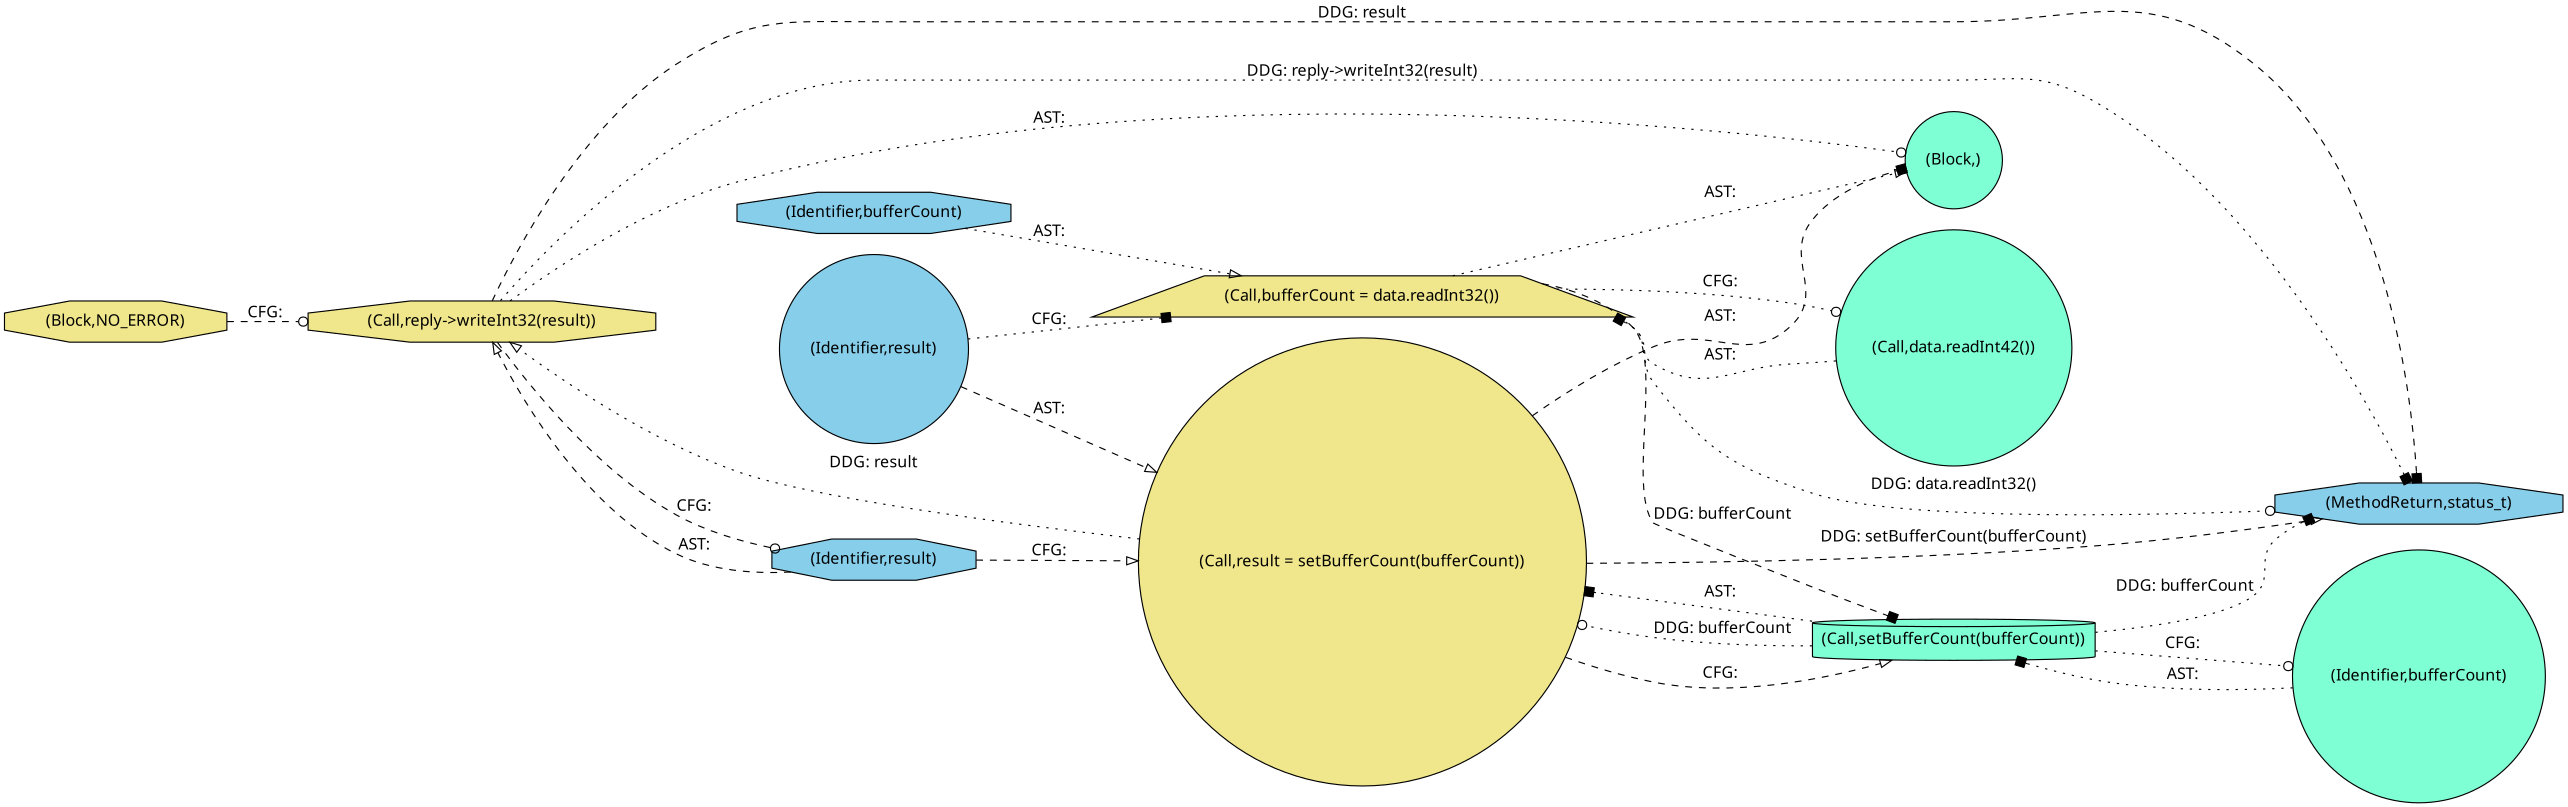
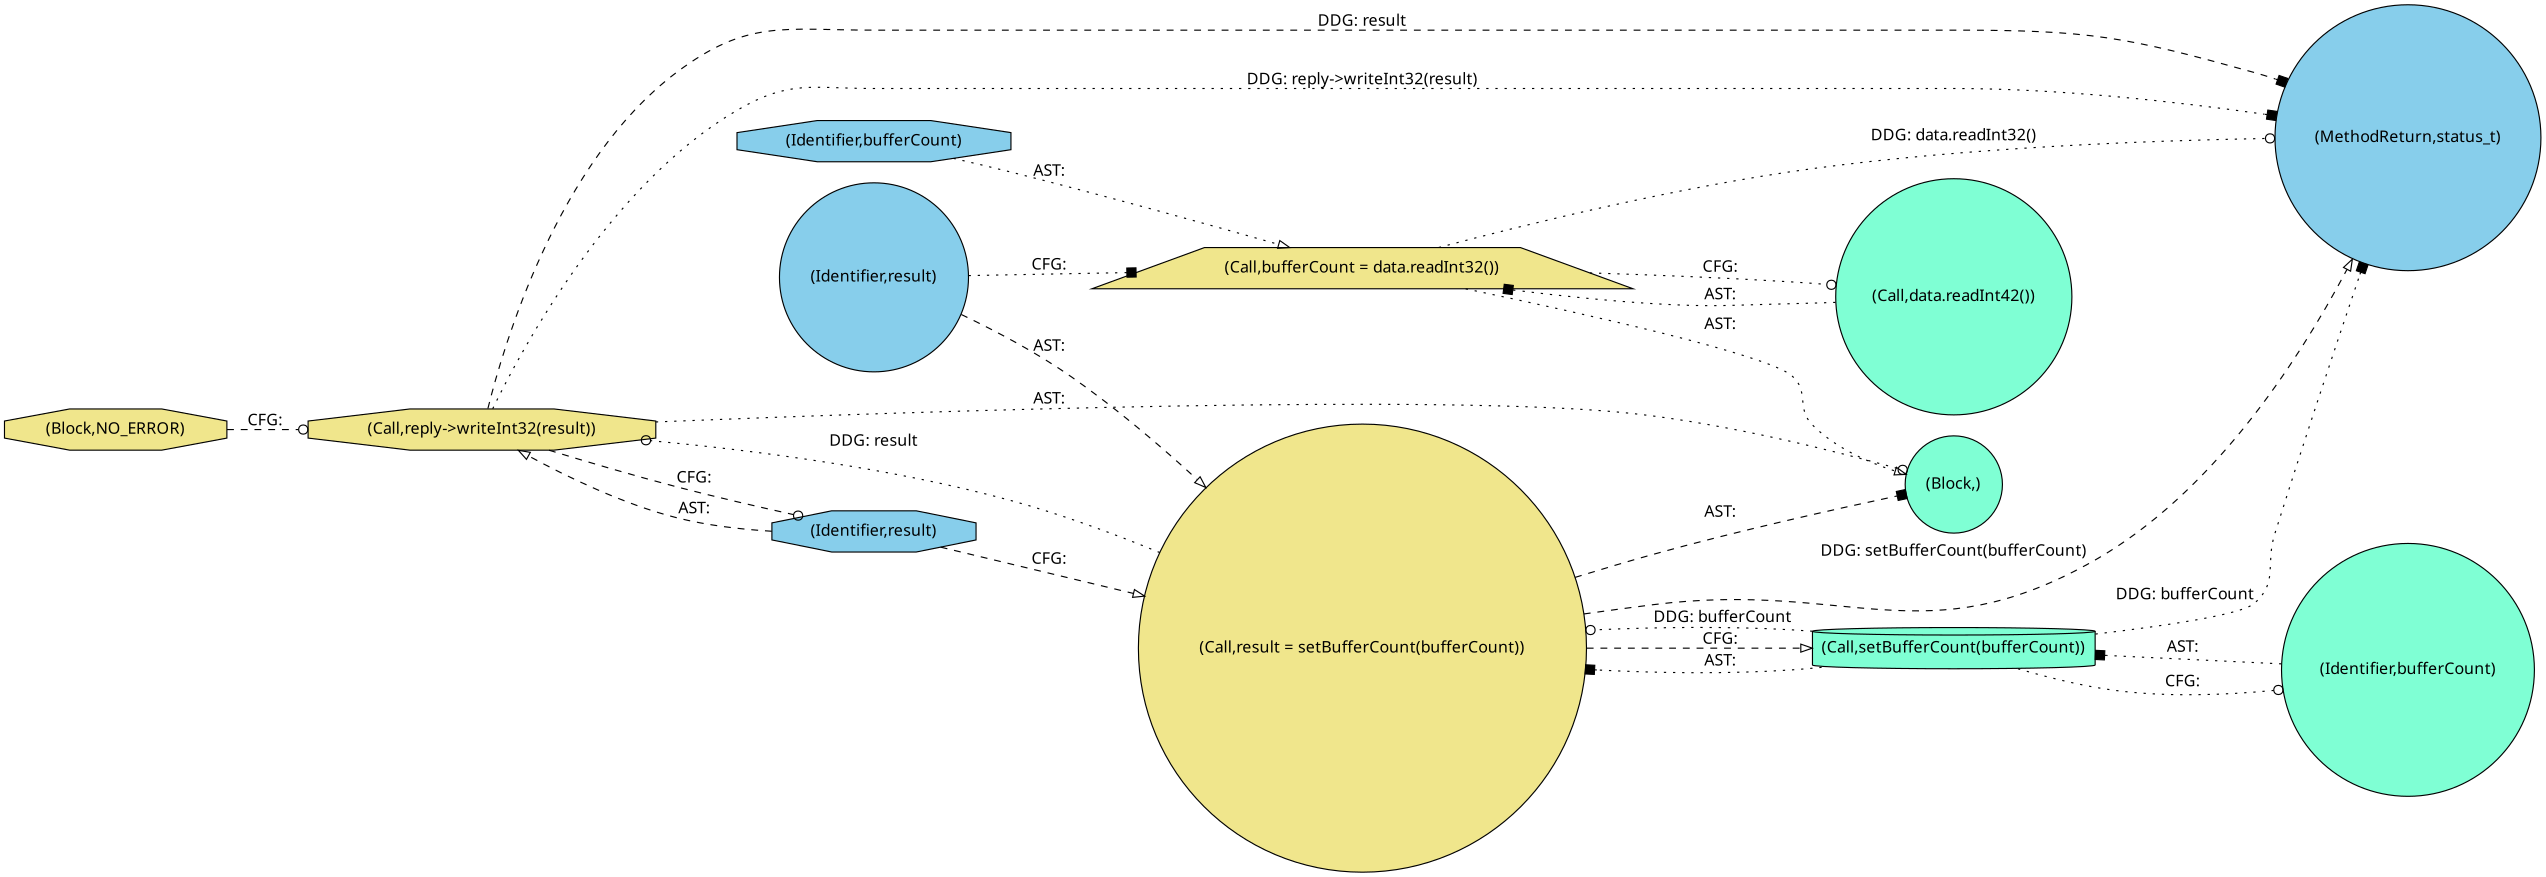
  digraph {
    fontname="Noto Sans"
    rankdir=LR
    node [fillcolor=khaki fontname="Noto Sans" shape=circle style=filled]
    edge [arrowhead=box fontname="Noto Sans" style=dotted]
    n1 [label="(Call,reply->writeInt32(result))" shape=octagon]
-   n2 [fillcolor=skyblue label="(MethodReturn,status_t)" shape=octagon]
+   n2 [fillcolor=skyblue label="(MethodReturn,status_t)"]
    n3 [fillcolor=skyblue label="(Identifier,result)" shape=octagon]
    n4 [fillcolor=aquamarine label="(Block,)"]
    n5 [label="(Call,result = setBufferCount(bufferCount))"]
    n6 [fillcolor=aquamarine label="(Call,setBufferCount(bufferCount))" shape=cylinder]
    n7 [fillcolor=aquamarine label="(Identifier,bufferCount)"]
    n8 [label="(Call,bufferCount = data.readInt32())" shape=trapezium]
    n9 [fillcolor=aquamarine label="(Call,data.readInt42())"]
    n10 [label="(Block,NO_ERROR)" shape=octagon]
    n11 [fillcolor=skyblue label="(Identifier,result)"]
    n12 [fillcolor=skyblue label="(Identifier,bufferCount)" shape=octagon]
    n1 -> n2 [label="DDG: result" style=dashed]
    n1 -> n2 [label="DDG: reply->writeInt32(result)"]
    n1 -> n3 [arrowhead=odot label="CFG: " style=dashed]
    n1 -> n4 [arrowhead=odot label="AST: "]
    n3 -> n1 [arrowhead=onormal label="AST: " style=dashed]
    n3 -> n5 [arrowhead=onormal label="CFG: " style=dashed]
-   n5 -> n1 [arrowhead=onormal label="DDG: result"]
+   n5 -> n1 [arrowhead=odot label="DDG: result"]
    n5 -> n2 [arrowhead=onormal label="DDG: setBufferCount(bufferCount)" style=dashed]
    n5 -> n4 [label="AST: " style=dashed]
    n5 -> n6 [arrowhead=onormal label="CFG: " style=dashed]
    n6 -> n2 [label="DDG: bufferCount"]
    n6 -> n5 [label="AST: "]
    n6 -> n5 [arrowhead=odot label="DDG: bufferCount"]
    n6 -> n7 [arrowhead=odot label="CFG: "]
    n7 -> n6 [label="AST: "]
    n8 -> n2 [arrowhead=odot label="DDG: data.readInt32()"]
    n8 -> n4 [arrowhead=onormal label="AST: "]
-   n8 -> n6 [label="DDG: bufferCount" style=dashed]
    n8 -> n9 [arrowhead=odot label="CFG: "]
    n9 -> n8 [label="AST: "]
    n10 -> n1 [arrowhead=odot label="CFG: " style=dashed]
    n11 -> n5 [arrowhead=onormal label="AST: " style=dashed]
    n11 -> n8 [label="CFG: "]
    n12 -> n8 [arrowhead=onormal label="AST: "]
  }
